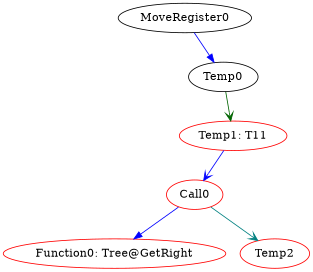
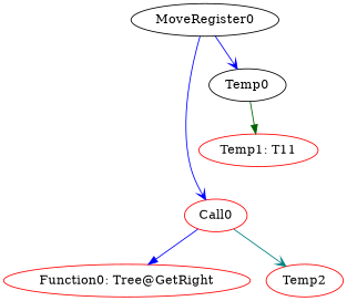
  digraph {
    ordering=out
    node [color=red]
    edge [arrowhead=vee color=blue]
    Call0
    "Function0: Tree@GetRight"
    Temp2
    MoveRegister0 [color=black]
    Temp0 [color=black]
    "Temp1: T11"
    Call0 -> "Function0: Tree@GetRight" [arrowhead=normal]
    Call0 -> Temp2 [color=teal]
-   "Temp1: T11" -> Call0
-   MoveRegister0 -> Temp0 [arrowhead=normal]
-   Temp0 -> "Temp1: T11" [color=darkgreen]
+   MoveRegister0 -> Call0
+   MoveRegister0 -> Temp0
+   Temp0 -> "Temp1: T11" [arrowhead=normal color=darkgreen]
  }
